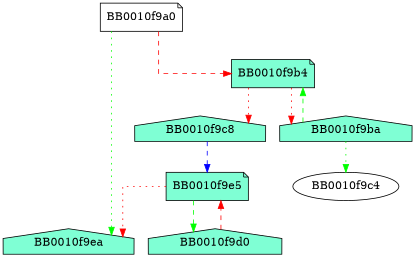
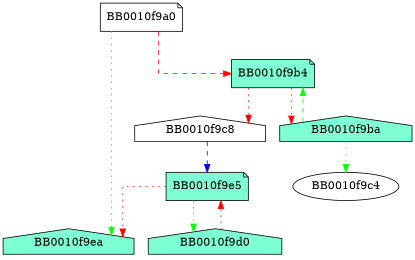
  digraph {
    splines=ortho
    node [fillcolor=aquamarine shape=house style=filled]
    edge [color=red style=dotted]
    BB0010f9a0 [fillcolor=white shape=note]
    BB0010f9ea
    BB0010f9b4 [shape=note]
-   BB0010f9c8
+   BB0010f9c8 [fillcolor=white]
    BB0010f9ba
    BB0010f9e5 [shape=note]
    BB0010f9c4 [fillcolor=white shape=ellipse]
    BB0010f9d0
    BB0010f9a0 -> BB0010f9ea [color=green]
    BB0010f9a0 -> BB0010f9b4 [style=dashed]
    BB0010f9b4 -> BB0010f9c8
    BB0010f9b4 -> BB0010f9ba
    BB0010f9c8 -> BB0010f9e5 [color=blue style=dashed]
    BB0010f9ba -> BB0010f9b4 [color=green style=dashed]
    BB0010f9ba -> BB0010f9c4 [color=green]
    BB0010f9e5 -> BB0010f9ea
-   BB0010f9e5 -> BB0010f9d0 [color=green style=dashed]
-   BB0010f9d0 -> BB0010f9e5 [style=dashed]
+   BB0010f9e5 -> BB0010f9d0 [color=green]
+   BB0010f9d0 -> BB0010f9e5
  }
